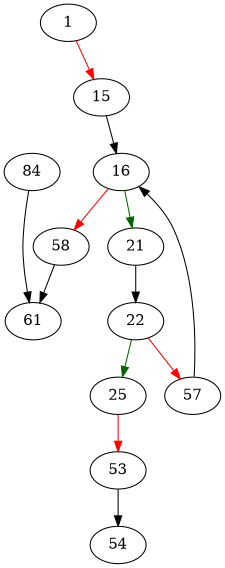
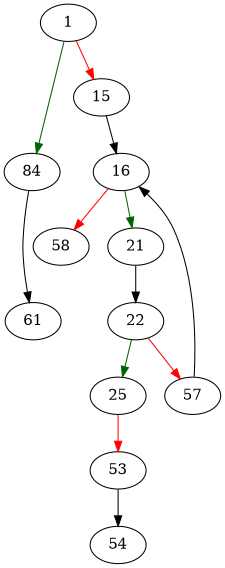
  strict digraph {
    1 [entry=true]
    n2 [label=84]
    15
    61
    16
    21
    58
    22
    25
    57
    53
    54
+   1 -> n2 [color=darkgreen cond=true]
    1 -> 15 [color=red cond=false]
    n2 -> 61
    15 -> 16
    16 -> 21 [color=darkgreen cond=true]
    16 -> 58 [color=red cond=false]
    21 -> 22
-   58 -> 61
    22 -> 25 [color=darkgreen cond=true]
    22 -> 57 [color=red cond=false]
    25 -> 53 [color=red cond=false]
    57 -> 16
    53 -> 54
  }
